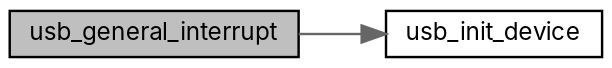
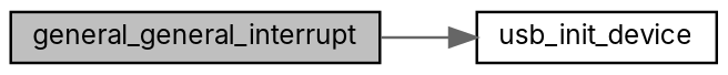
  digraph {
    rankdir=LR
    fontname=Inter
    node [color=black fontname=Inter fontsize=10 shape=record style=filled]
-   n1 [fillcolor=grey75 fontcolor=black height=0.2 label=usb_general_interrupt width=0.4]
+   n1 [fillcolor=grey75 fontcolor=black height=0.2 label=general_general_interrupt width=0.4]
    n2 [fillcolor=white height=0.2 label=usb_init_device width=0.4]
    n1 -> n2 [color=gray40 fontname=Inter fontsize=10 labelfontname="FreeSans.ttf" labelfontsize=10 style=solid]
  }
